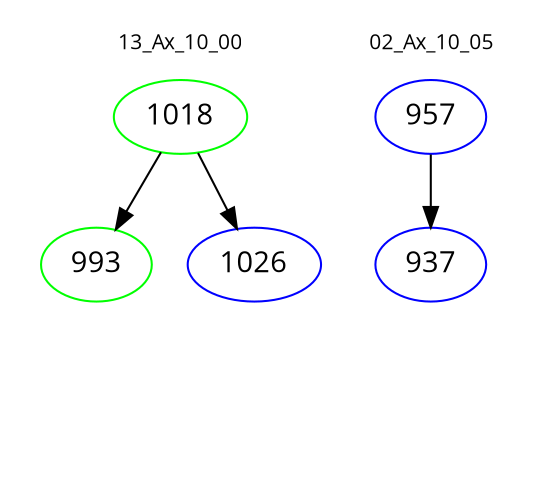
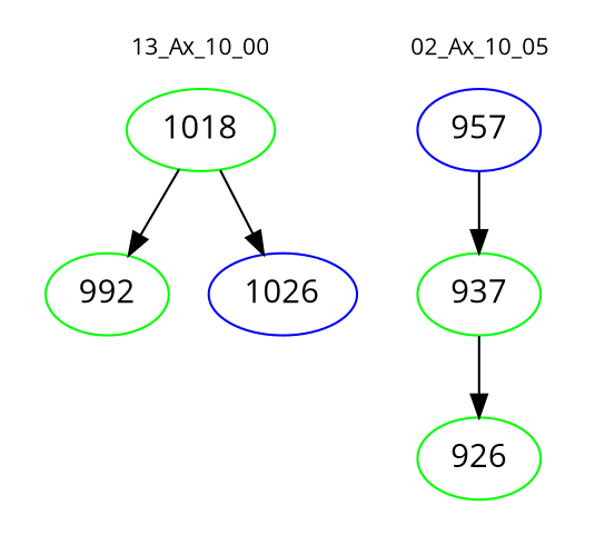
  digraph {
    fontname="Open Sans"
    node [color=green fontname="Open Sans"]
    edge [color=black fontname="Open Sans"]
    n1 [label=1018]
-   n2 [label=993]
+   n2 [label=992]
    n3 [color=blue label=1026]
-   n4 [color=blue label=937]
+   n4 [label=937]
+   n5 [label=926]
    n6 [color=blue label=957]
    subgraph cluster_1 {
      color=white
      fontsize=10
      label="13_Ax_10_00"
      n1
      n2
      n3
    }
    subgraph cluster_2 {
      color=white
      fontsize=10
      label="02_Ax_10_05"
      n4
+     n5
      n6
    }
    n1 -> n2
    n1 -> n3
+   n4 -> n5
    n6 -> n4
  }
